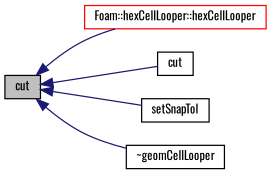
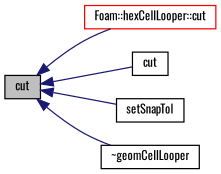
  digraph {
    fontname=Oswald
    rankdir=LR
    node [color=black fontname=Oswald fontsize=10 shape=record]
    edge [color=midnightblue dir=back fontname=Oswald fontsize=10 labelfontname=Helvetica labelfontsize=10 style=solid]
    n1 [fillcolor=grey75 fontcolor=black height=0.2 label=cut style=filled width=0.4]
-   n2 [color=red height=0.2 label="Foam::hexCellLooper::hexCellLooper" width=0.4]
+   n2 [color=red height=0.2 label="Foam::hexCellLooper::cut" width=0.4]
    n3 [height=0.2 label=cut width=0.4]
    n4 [height=0.2 label=setSnapTol width=0.4]
    n5 [height=0.2 label="~geomCellLooper" width=0.4]
    n1 -> n2
    n1 -> n3
    n1 -> n4
    n1 -> n5
  }
